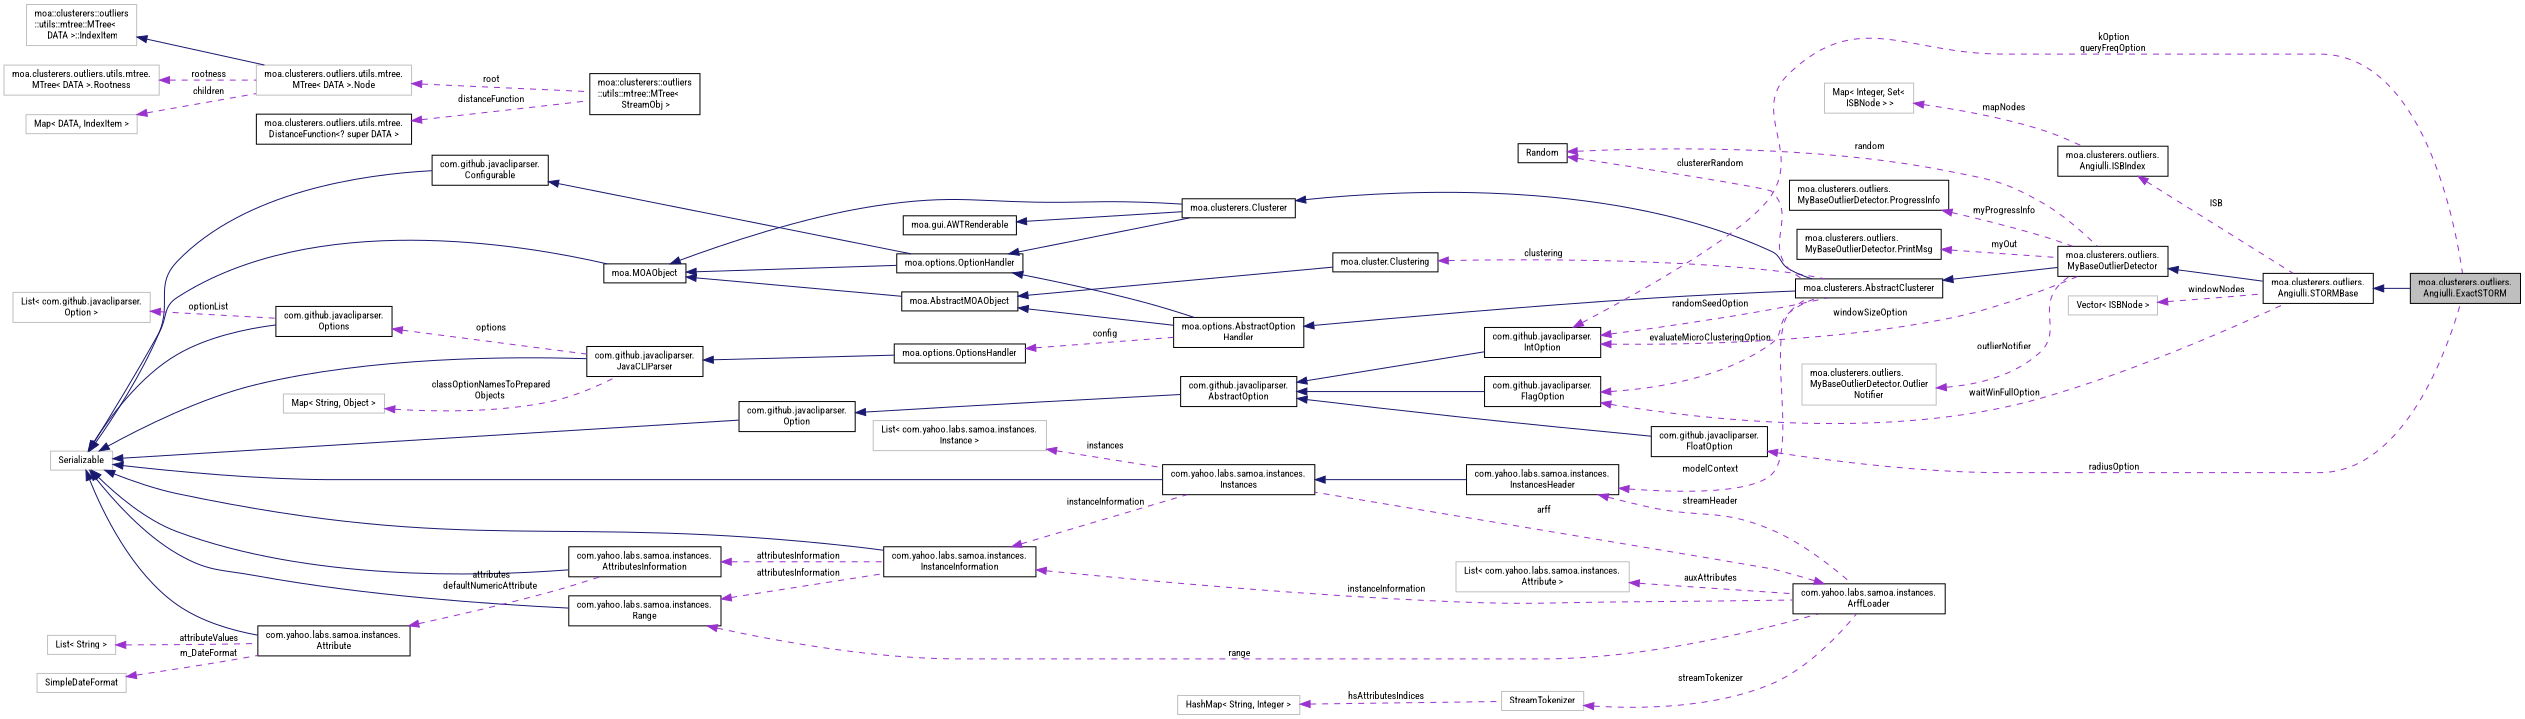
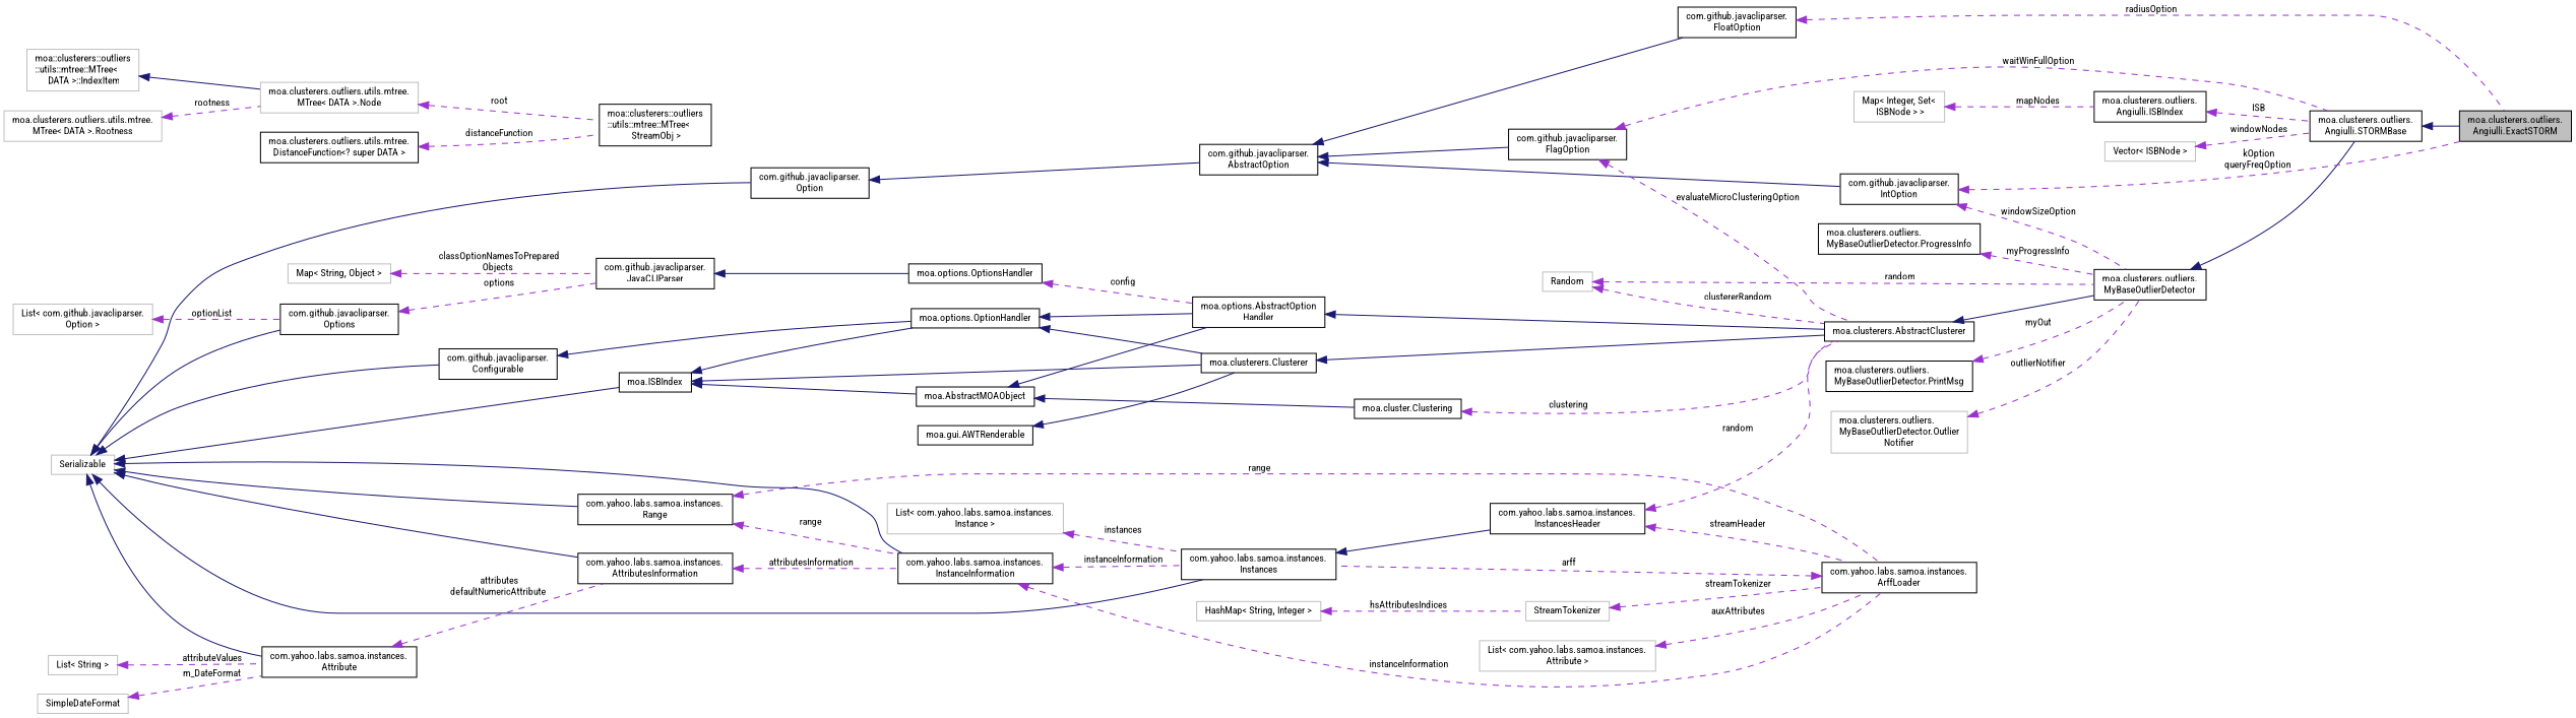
  digraph {
    fontname="Roboto Condensed"
    rankdir=LR
    node [color=black fillcolor=white fontname="Roboto Condensed" fontsize=10 shape=record style=filled]
    edge [color=darkorchid3 dir=back fontname="Roboto Condensed" fontsize=10 labelfontname=Helvetica labelfontsize=10 style=dashed]
    n1 [fillcolor=grey75 fontcolor=black height=0.2 label="moa.clusterers.outliers.\lAngiulli.ExactSTORM" width=0.4]
    n2 [height=0.2 label="moa.clusterers.outliers.\lAngiulli.STORMBase" width=0.4]
    n3 [height=0.2 label="moa.clusterers.outliers.\lMyBaseOutlierDetector" width=0.4]
    n4 [height=0.2 label="moa.clusterers.AbstractClusterer" width=0.4]
    n5 [height=0.2 label="moa.options.AbstractOption\lHandler" width=0.4]
    n6 [height=0.2 label="moa.AbstractMOAObject" width=0.4]
    n7 [height=0.2 label="moa.cluster.Clustering" width=0.4]
-   n8 [height=0.2 label="moa.MOAObject" width=0.4]
+   n8 [height=0.2 label="moa.ISBIndex" width=0.4]
    n9 [height=0.2 label="moa.options.OptionHandler" width=0.4]
    n10 [height=0.2 label="moa.clusterers.Clusterer" width=0.4]
    n11 [color=grey75 height=0.2 label=Serializable width=0.4]
    n12 [height=0.2 label="com.github.javacliparser.\lConfigurable" width=0.4]
    n13 [height=0.2 label="com.github.javacliparser.\lJavaCLIParser" width=0.4]
    n14 [height=0.2 label="com.github.javacliparser.\lOptions" width=0.4]
    n15 [height=0.2 label="com.github.javacliparser.\lOption" width=0.4]
    n16 [height=0.2 label="com.yahoo.labs.samoa.instances.\lInstances" width=0.4]
    n17 [height=0.2 label="com.yahoo.labs.samoa.instances.\lInstanceInformation" width=0.4]
    n18 [height=0.2 label="com.yahoo.labs.samoa.instances.\lAttributesInformation" width=0.4]
    n19 [height=0.2 label="com.yahoo.labs.samoa.instances.\lAttribute" width=0.4]
    n20 [height=0.2 label="com.yahoo.labs.samoa.instances.\lRange" width=0.4]
    n21 [height=0.2 label="moa.options.OptionsHandler" width=0.4]
    n22 [height=0.2 label="com.github.javacliparser.\lAbstractOption" width=0.4]
    n23 [height=0.2 label="com.yahoo.labs.samoa.instances.\lInstancesHeader" width=0.4]
    n24 [height=0.2 label="com.yahoo.labs.samoa.instances.\lArffLoader" width=0.4]
    n25 [color=grey75 height=0.2 label="List\< com.github.javacliparser.\lOption \>" width=0.4]
    n26 [color=grey75 height=0.2 label="Map\< String, Object \>" width=0.4]
    n27 [height=0.2 label="moa.gui.AWTRenderable" width=0.4]
    n28 [height=0.2 label="com.github.javacliparser.\lFlagOption" width=0.4]
    n29 [height=0.2 label="com.github.javacliparser.\lIntOption" width=0.4]
    n30 [height=0.2 label="com.github.javacliparser.\lFloatOption" width=0.4]
    n31 [color=grey75 height=0.2 label="List\< com.yahoo.labs.samoa.instances.\lAttribute \>" width=0.4]
    n32 [color=grey75 height=0.2 label="List\< String \>" width=0.4]
    n33 [color=grey75 height=0.2 label=SimpleDateFormat width=0.4]
    n34 [color=grey75 height=0.2 label=StreamTokenizer width=0.4]
    n35 [color=grey75 height=0.2 label="List\< com.yahoo.labs.samoa.instances.\lInstance \>" width=0.4]
    n36 [color=grey75 height=0.2 label="HashMap\< String, Integer \>" width=0.4]
-   n37 [height=0.2 label=Random width=0.4]
+   n37 [color=grey75 height=0.2 label=Random width=0.4]
    n38 [height=0.2 label="moa.clusterers.outliers.\lMyBaseOutlierDetector.PrintMsg" width=0.4]
    n39 [color=grey75 height=0.2 label="moa.clusterers.outliers.\lMyBaseOutlierDetector.Outlier\lNotifier" width=0.4]
    n40 [height=0.2 label="moa.clusterers.outliers.\lMyBaseOutlierDetector.ProgressInfo" width=0.4]
    n41 [color=grey75 height=0.2 label="Vector\< ISBNode \>" width=0.4]
    n42 [height=0.2 label="moa.clusterers.outliers.\lAngiulli.ISBIndex" width=0.4]
    n43 [color=grey75 height=0.2 label="Map\< Integer, Set\<\l ISBNode \> \>" width=0.4]
    n44 [height=0.2 label="moa::clusterers::outliers\l::utils::mtree::MTree\<\l StreamObj \>" width=0.4]
    n45 [color=grey75 height=0.2 label="moa.clusterers.outliers.utils.mtree.\lMTree\< DATA \>.Node" width=0.4]
    n46 [color=grey75 height=0.2 label="moa::clusterers::outliers\l::utils::mtree::MTree\<\l DATA \>::IndexItem" width=0.4]
    n47 [color=grey75 height=0.2 label="moa.clusterers.outliers.utils.mtree.\lMTree\< DATA \>.Rootness" width=0.4]
-   n48 [color=grey75 height=0.2 label="Map\< DATA, IndexItem \>" width=0.4]
    n49 [height=0.2 label="moa.clusterers.outliers.utils.mtree.\lDistanceFunction\<? super DATA \>" width=0.4]
    n2 -> n1 [color=midnightblue style=solid]
    n3 -> n2 [color=midnightblue style=solid]
    n4 -> n3 [color=midnightblue style=solid]
    n5 -> n4 [color=midnightblue style=solid]
    n6 -> n5 [color=midnightblue style=solid]
    n6 -> n7 [color=midnightblue style=solid]
    n7 -> n4 [label=" clustering"]
    n8 -> n6 [color=midnightblue style=solid]
    n8 -> n9 [color=midnightblue style=solid]
    n8 -> n10 [color=midnightblue style=solid]
    n9 -> n5 [color=midnightblue style=solid]
    n9 -> n10 [color=midnightblue style=solid]
    n10 -> n4 [color=midnightblue style=solid]
    n11 -> n8 [color=midnightblue style=solid]
    n11 -> n12 [color=midnightblue style=solid]
-   n11 -> n13 [color=midnightblue style=solid]
    n11 -> n14 [color=midnightblue style=solid]
    n11 -> n15 [color=midnightblue style=solid]
    n11 -> n16 [color=midnightblue style=solid]
    n11 -> n17 [color=midnightblue style=solid]
    n11 -> n18 [color=midnightblue style=solid]
    n11 -> n19 [color=midnightblue style=solid]
    n11 -> n20 [color=midnightblue style=solid]
    n12 -> n9 [color=midnightblue style=solid]
    n13 -> n21 [color=midnightblue style=solid]
    n14 -> n13 [label=" options"]
    n15 -> n22 [color=midnightblue style=solid]
    n16 -> n23 [color=midnightblue style=solid]
    n17 -> n16 [label=" instanceInformation"]
    n17 -> n24 [label=" instanceInformation"]
    n18 -> n17 [label=" attributesInformation"]
    n19 -> n18 [label=" attributes\ndefaultNumericAttribute"]
-   n20 -> n17 [label=" attributesInformation"]
+   n20 -> n17 [label=" range"]
    n20 -> n24 [label=" range"]
    n21 -> n5 [label=" config"]
    n22 -> n28 [color=midnightblue style=solid]
    n22 -> n29 [color=midnightblue style=solid]
    n22 -> n30 [color=midnightblue style=solid]
-   n23 -> n4 [label=" modelContext"]
+   n23 -> n4 [label=" random"]
    n23 -> n24 [label=" streamHeader"]
    n24 -> n16 [label=" arff"]
    n25 -> n14 [label=" optionList"]
    n26 -> n13 [label=" classOptionNamesToPrepared\lObjects"]
    n27 -> n10 [color=midnightblue style=solid]
    n28 -> n2 [label=" waitWinFullOption"]
    n28 -> n4 [label=" evaluateMicroClusteringOption"]
    n29 -> n1 [label=" kOption\nqueryFreqOption"]
    n29 -> n3 [label=" windowSizeOption"]
-   n29 -> n4 [label=" randomSeedOption"]
    n30 -> n1 [label=" radiusOption"]
    n31 -> n24 [label=" auxAttributes"]
    n32 -> n19 [label=" attributeValues"]
    n33 -> n19 [label=" m_DateFormat"]
    n34 -> n24 [label=" streamTokenizer"]
    n35 -> n16 [label=" instances"]
    n36 -> n34 [label=" hsAttributesIndices"]
    n37 -> n3 [label=" random"]
    n37 -> n4 [label=" clustererRandom"]
    n38 -> n3 [label=" myOut"]
    n39 -> n3 [label=" outlierNotifier"]
    n40 -> n3 [label=" myProgressInfo"]
    n41 -> n2 [label=" windowNodes"]
    n42 -> n2 [label=" ISB"]
    n43 -> n42 [label=" mapNodes"]
    n45 -> n44 [label=" root"]
    n46 -> n45 [color=midnightblue style=solid]
    n47 -> n45 [label=" rootness"]
-   n48 -> n45 [label=" children"]
    n49 -> n44 [label=" distanceFunction"]
  }
